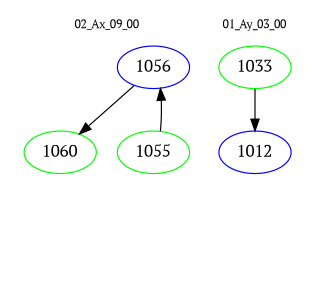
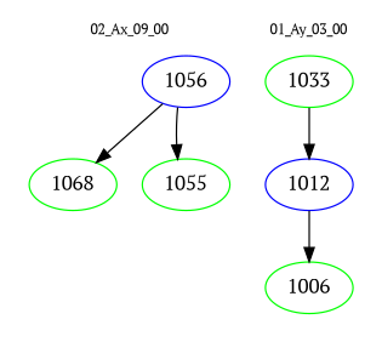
  digraph {
    fontname="PT Serif"
    node [color=green fontname="PT Serif"]
    edge [color=black fontname="PT Serif"]
    n1 [color=blue label=1056]
-   n2 [label=1060]
+   n2 [label=1068]
    n3 [label=1055]
    n4 [color=blue label=1012]
+   n5 [label=1006]
    n6 [label=1033]
    subgraph cluster_1 {
      color=white
      fontsize=10
      label="02_Ax_09_00"
      n1
      n2
      n3
    }
    subgraph cluster_2 {
      color=white
      fontsize=10
      label="01_Ay_03_00"
      n4
+     n5
      n6
    }
    n1 -> n2
-   n3 -> n1
+   n1 -> n3
+   n4 -> n5
    n6 -> n4
  }
